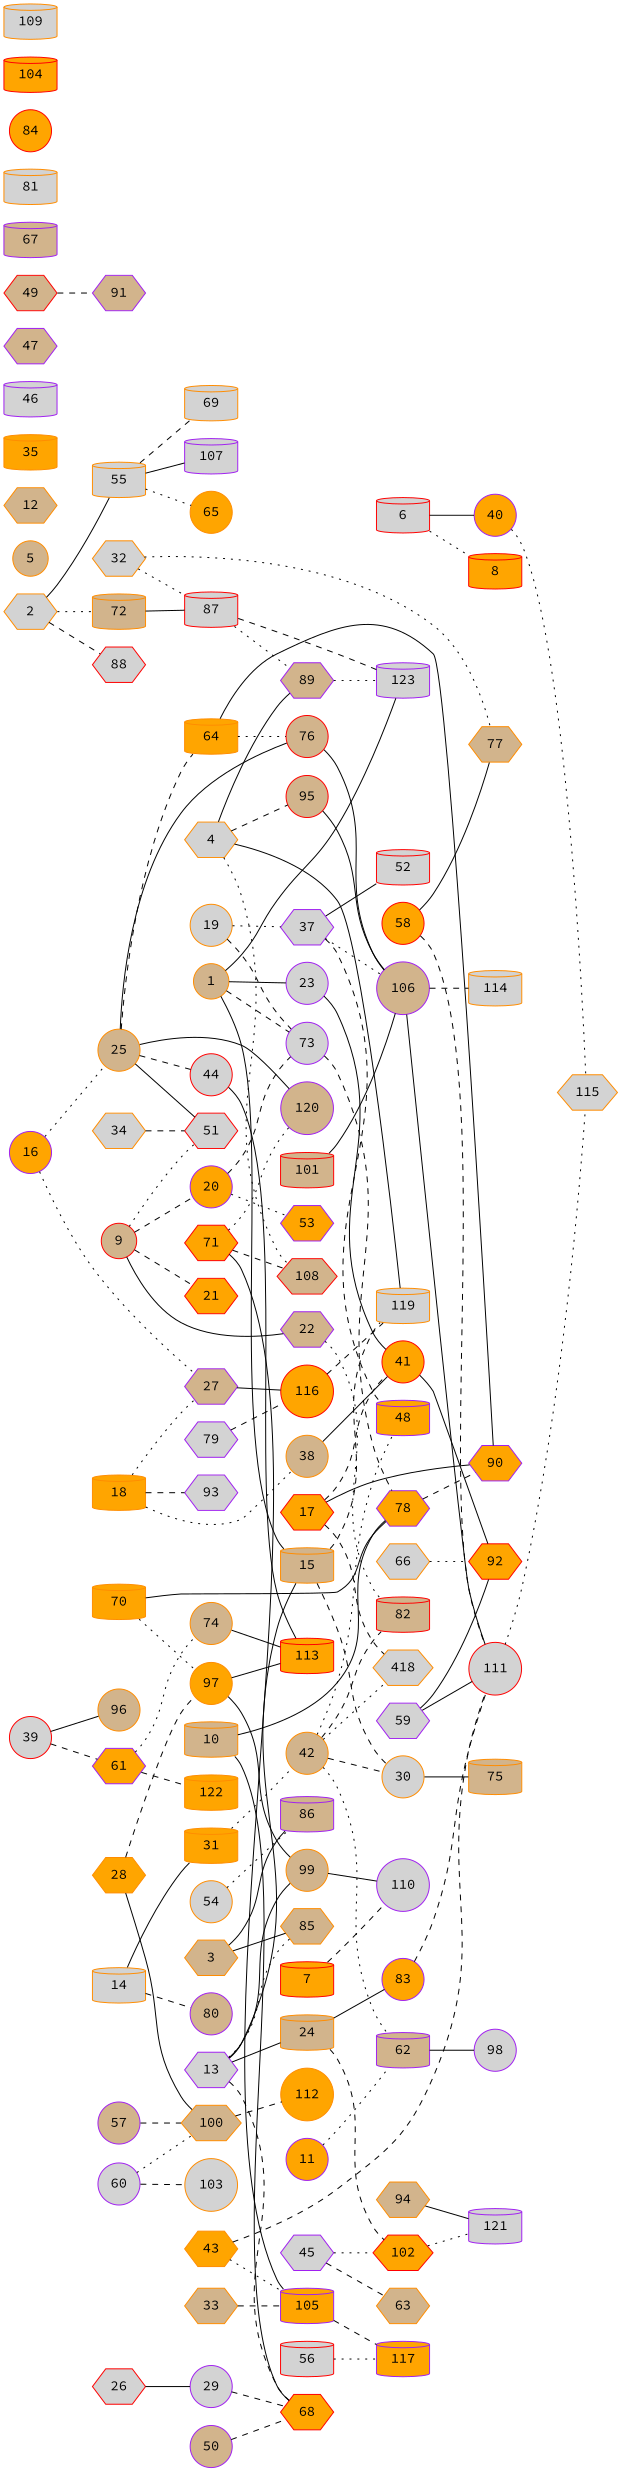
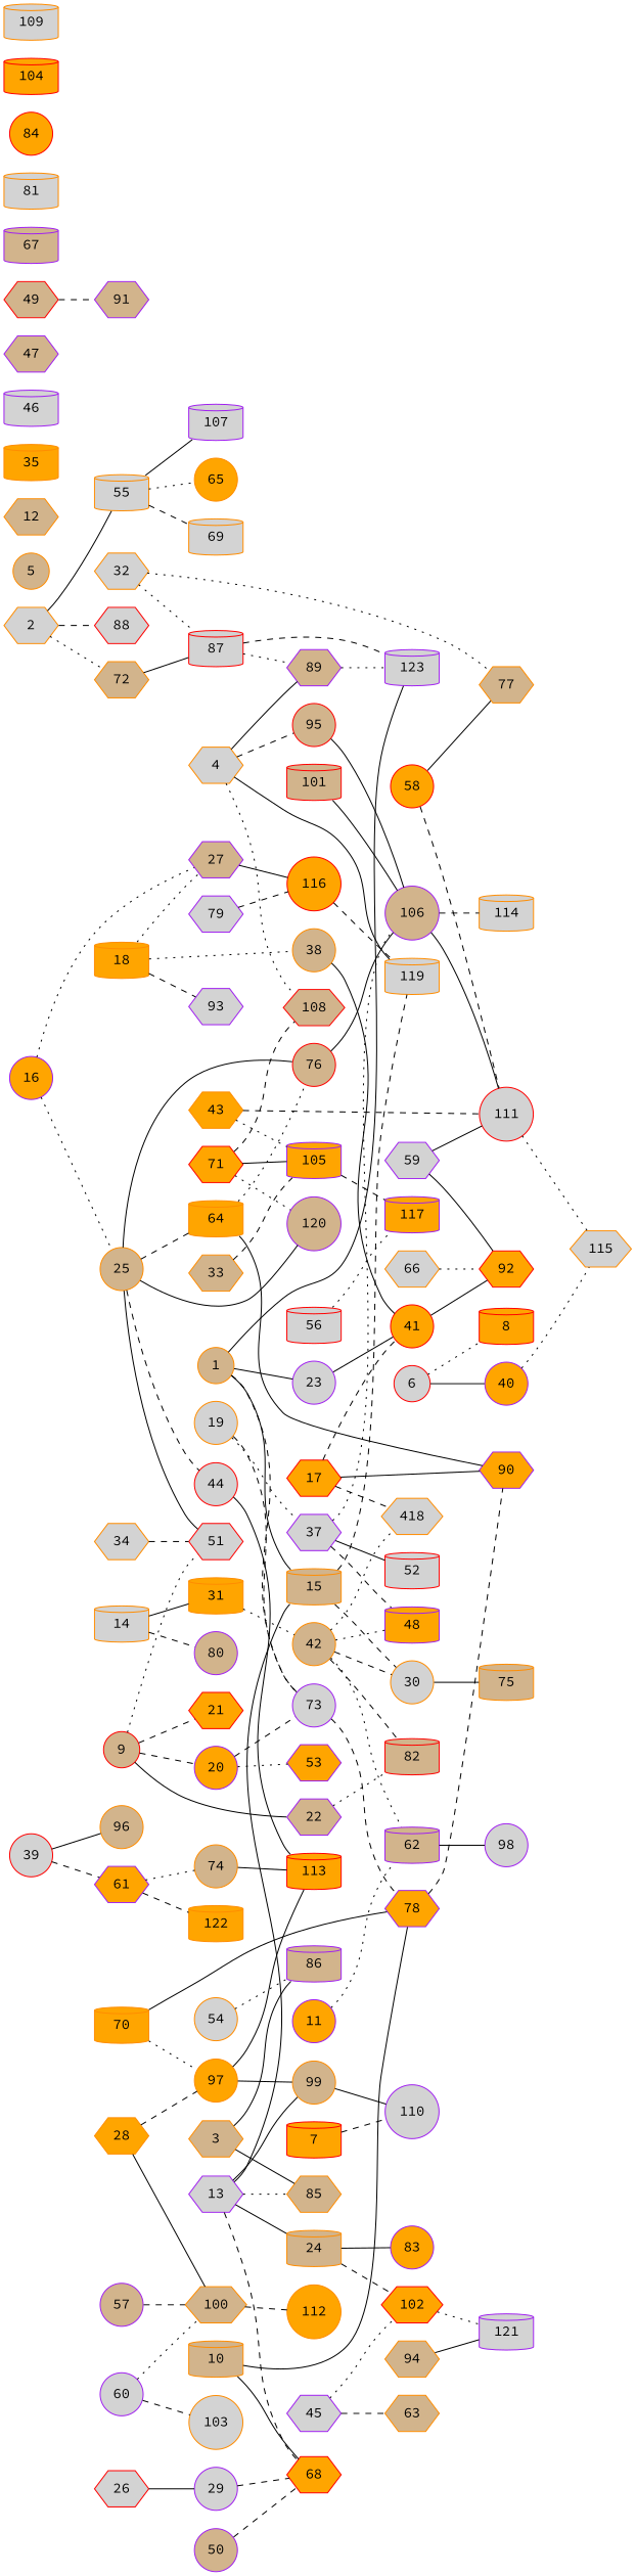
  graph {
    fontname="Source Code Pro"
    rankdir=LR
    node [color=darkorange fillcolor=lightgrey fontname="Source Code Pro" shape=hexagon style=filled]
    edge [fontname="Source Code Pro" style=solid]
    1 [fillcolor=tan shape=circle]
    15 [fillcolor=tan shape=cylinder]
    23 [color=purple shape=circle]
    73 [color=purple shape=circle]
    123 [color=purple shape=cylinder]
    119 [shape=cylinder]
    30 [shape=circle]
    41 [color=red fillcolor=orange shape=circle]
    78 [color=purple fillcolor=orange]
    2
    55 [shape=cylinder]
-   72 [fillcolor=tan shape=cylinder]
+   72 [fillcolor=tan]
    88 [color=red]
    65 [fillcolor=orange shape=circle]
    69 [shape=cylinder]
    107 [color=purple shape=cylinder]
    87 [color=red shape=cylinder]
    3 [fillcolor=tan]
    85 [fillcolor=tan]
    86 [color=purple fillcolor=tan shape=cylinder]
    4
    89 [color=purple fillcolor=tan]
    95 [color=red fillcolor=tan shape=circle]
    108 [color=red fillcolor=tan]
    106 [color=purple fillcolor=tan shape=circle]
    5 [fillcolor=tan shape=circle]
-   6 [color=red shape=cylinder]
+   6 [color=red shape=circle]
    8 [color=red fillcolor=orange shape=cylinder]
    40 [color=purple fillcolor=orange shape=circle]
    115
    7 [color=red fillcolor=orange shape=cylinder]
    110 [color=purple shape=circle]
    9 [color=red fillcolor=tan shape=circle]
    20 [color=purple fillcolor=orange shape=circle]
    21 [color=red fillcolor=orange]
    22 [color=purple fillcolor=tan]
    51 [color=red]
    53 [color=purple fillcolor=orange]
    82 [color=red fillcolor=tan shape=cylinder]
    10 [fillcolor=tan shape=cylinder]
    68 [color=red fillcolor=orange]
    90 [color=purple fillcolor=orange]
    11 [color=purple fillcolor=orange shape=circle]
    62 [color=purple fillcolor=tan shape=cylinder]
    98 [color=purple shape=circle]
    12 [fillcolor=tan]
    13 [color=purple]
    24 [fillcolor=tan shape=cylinder]
    99 [fillcolor=tan shape=circle]
    83 [color=purple fillcolor=orange shape=circle]
    102 [color=red fillcolor=orange]
    14 [shape=cylinder]
    31 [fillcolor=orange shape=cylinder]
    80 [color=purple fillcolor=tan shape=circle]
    42 [fillcolor=tan shape=circle]
    75 [fillcolor=tan shape=cylinder]
    16 [color=purple fillcolor=orange shape=circle]
    25 [fillcolor=tan shape=circle]
    27 [color=purple fillcolor=tan]
    44 [color=red shape=circle]
    64 [fillcolor=orange shape=cylinder]
    76 [color=red fillcolor=tan shape=circle]
    120 [color=purple fillcolor=tan shape=circle]
    116 [color=red fillcolor=orange shape=circle]
    17 [color=red fillcolor=orange]
    n66 [label=418]
    92 [color=red fillcolor=orange]
    18 [fillcolor=orange shape=cylinder]
    38 [fillcolor=tan shape=circle]
    93 [color=purple]
    19 [shape=circle]
    37 [color=purple]
    48 [color=purple fillcolor=orange shape=cylinder]
    52 [color=red shape=cylinder]
    111 [color=red shape=circle]
    121 [color=purple shape=cylinder]
    113 [color=red fillcolor=orange shape=cylinder]
    26 [color=red]
    29 [color=purple shape=circle]
    28 [fillcolor=orange]
    97 [fillcolor=orange shape=circle]
    100 [fillcolor=tan]
    112 [fillcolor=orange shape=circle]
    32
    77 [fillcolor=tan]
    33 [fillcolor=tan]
    105 [color=purple fillcolor=orange shape=cylinder]
    117 [color=purple fillcolor=orange shape=cylinder]
    34
    35 [fillcolor=orange shape=cylinder]
    114 [shape=cylinder]
    39 [color=red shape=circle]
    61 [color=purple fillcolor=orange]
    96 [fillcolor=tan shape=circle]
    74 [fillcolor=tan shape=circle]
    122 [fillcolor=orange shape=cylinder]
    43 [fillcolor=orange]
    45 [color=purple]
    63 [fillcolor=tan]
    46 [color=purple shape=cylinder]
    47 [color=purple fillcolor=tan]
    49 [color=red fillcolor=tan]
    91 [color=purple fillcolor=tan]
    50 [color=purple fillcolor=tan shape=circle]
    54 [shape=circle]
    56 [color=red shape=cylinder]
    57 [color=purple fillcolor=tan shape=circle]
    58 [color=red fillcolor=orange shape=circle]
    59 [color=purple]
    60 [color=purple shape=circle]
    103 [shape=circle]
    66
    67 [color=purple fillcolor=tan shape=cylinder]
    70 [fillcolor=orange shape=cylinder]
    71 [color=red fillcolor=orange]
    79 [color=purple]
    81 [shape=cylinder]
    84 [color=red fillcolor=orange shape=circle]
    94 [fillcolor=tan]
    101 [color=red fillcolor=tan shape=cylinder]
    104 [color=red fillcolor=orange shape=cylinder]
    109 [shape=cylinder]
    1 -- 15
    1 -- 23
    1 -- 73 [style=dashed]
    1 -- 123
    15 -- 119 [style=dashed]
    15 -- 30 [style=dashed]
    23 -- 41
    73 -- 78 [style=dashed]
    30 -- 75
    41 -- 92
    78 -- 90 [style=dashed]
    2 -- 55
    2 -- 72 [style=dotted]
    2 -- 88 [style=dashed]
    55 -- 65 [style=dotted]
    55 -- 69 [style=dashed]
    55 -- 107
    72 -- 87
    87 -- 123 [style=dashed]
    87 -- 89 [style=dotted]
    3 -- 85
    3 -- 86
    4 -- 119
    4 -- 89
    4 -- 95 [style=dashed]
    4 -- 108 [style=dotted]
    89 -- 123 [style=dotted]
    95 -- 106
    106 -- 111
    106 -- 114 [style=dashed]
    6 -- 8 [style=dotted]
    6 -- 40
    40 -- 115 [style=dotted]
    7 -- 110 [style=dashed]
    9 -- 20 [style=dashed]
    9 -- 21 [style=dashed]
    9 -- 22
    9 -- 51 [style=dotted]
    20 -- 73 [style=dashed]
    20 -- 53 [style=dotted]
    22 -- 82 [style=dotted]
    10 -- 78
    10 -- 68
    11 -- 62 [style=dotted]
    62 -- 98
    13 -- 15
    13 -- 85 [style=dotted]
    13 -- 68 [style=dashed]
    13 -- 24
    13 -- 99
    24 -- 83
    24 -- 102 [style=dashed]
    99 -- 110
-   83 -- 111 [style=dashed]
    102 -- 121 [style=dotted]
    14 -- 31
    14 -- 80 [style=dashed]
    31 -- 42 [style=dotted]
    42 -- 30 [style=dashed]
    42 -- 82 [style=dashed]
    42 -- 62 [style=dotted]
    42 -- n66 [style=dotted]
    42 -- 48 [style=dotted]
    16 -- 25 [style=dotted]
    16 -- 27 [style=dotted]
    25 -- 51
    25 -- 44 [style=dashed]
    25 -- 64 [style=dashed]
    25 -- 76
    25 -- 120
    27 -- 116
    44 -- 113
    64 -- 90
    64 -- 76 [style=dotted]
    76 -- 106
    116 -- 119 [style=dashed]
    17 -- 41 [style=dashed]
    17 -- 90
    17 -- n66 [style=dashed]
    18 -- 27 [style=dotted]
    18 -- 38 [style=dotted]
    18 -- 93 [style=dashed]
    38 -- 41
    19 -- 73 [style=dashed]
    19 -- 37 [style=dotted]
    37 -- 106 [style=dotted]
    37 -- 48 [style=dashed]
    37 -- 52
    111 -- 115 [style=dotted]
    26 -- 29
    29 -- 68 [style=dashed]
    28 -- 97 [style=dashed]
    28 -- 100
    97 -- 99
    97 -- 113
    100 -- 112 [style=dashed]
    32 -- 87 [style=dotted]
    32 -- 77 [style=dotted]
    33 -- 105 [style=dashed]
    105 -- 117 [style=dashed]
    34 -- 51 [style=dashed]
    39 -- 61 [style=dashed]
    39 -- 96
    61 -- 74 [style=dotted]
    61 -- 122 [style=dashed]
    74 -- 113
    43 -- 111 [style=dashed]
    43 -- 105 [style=dotted]
    45 -- 102 [style=dotted]
    45 -- 63 [style=dashed]
    49 -- 91 [style=dashed]
    50 -- 68 [style=dashed]
    54 -- 86 [style=dotted]
    56 -- 117 [style=dotted]
    57 -- 100 [style=dashed]
    58 -- 111 [style=dashed]
    58 -- 77
    59 -- 92
    59 -- 111
    60 -- 100 [style=dotted]
    60 -- 103 [style=dashed]
    66 -- 92 [style=dotted]
    70 -- 78
    70 -- 97 [style=dotted]
    71 -- 108 [style=dashed]
    71 -- 120 [style=dotted]
    71 -- 105
    79 -- 116 [style=dashed]
    94 -- 121
    101 -- 106
  }
